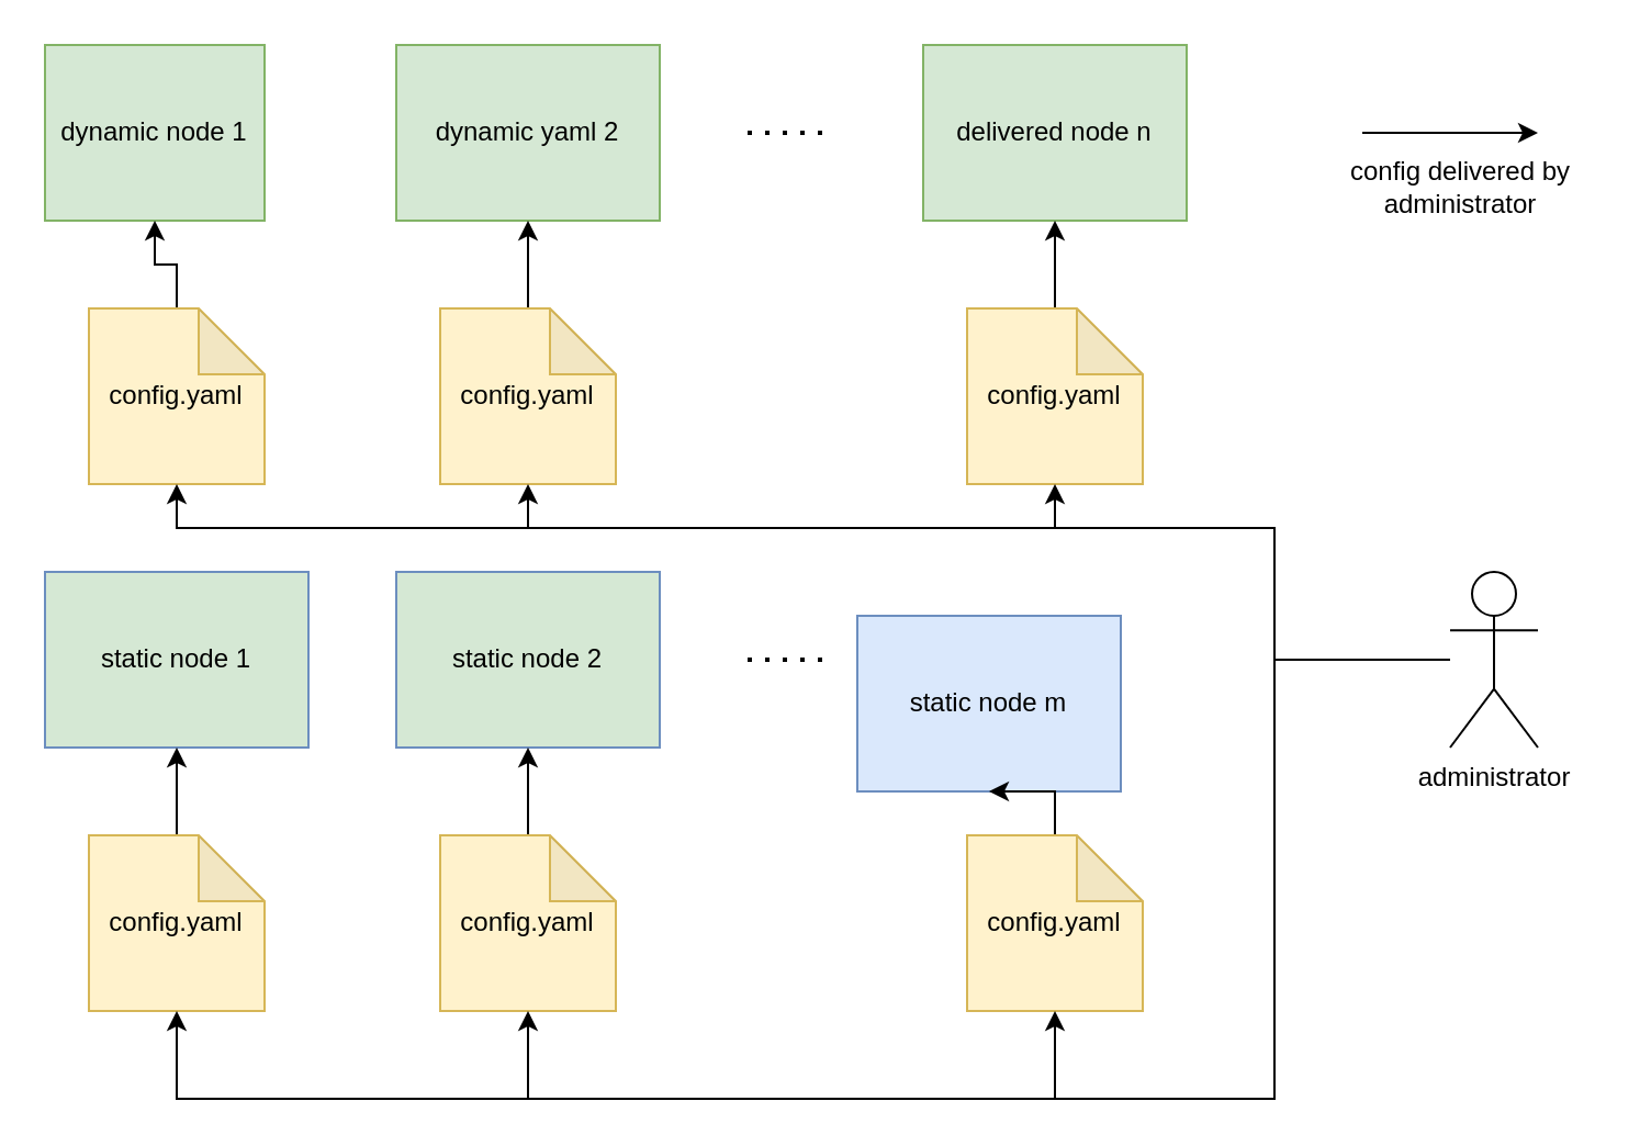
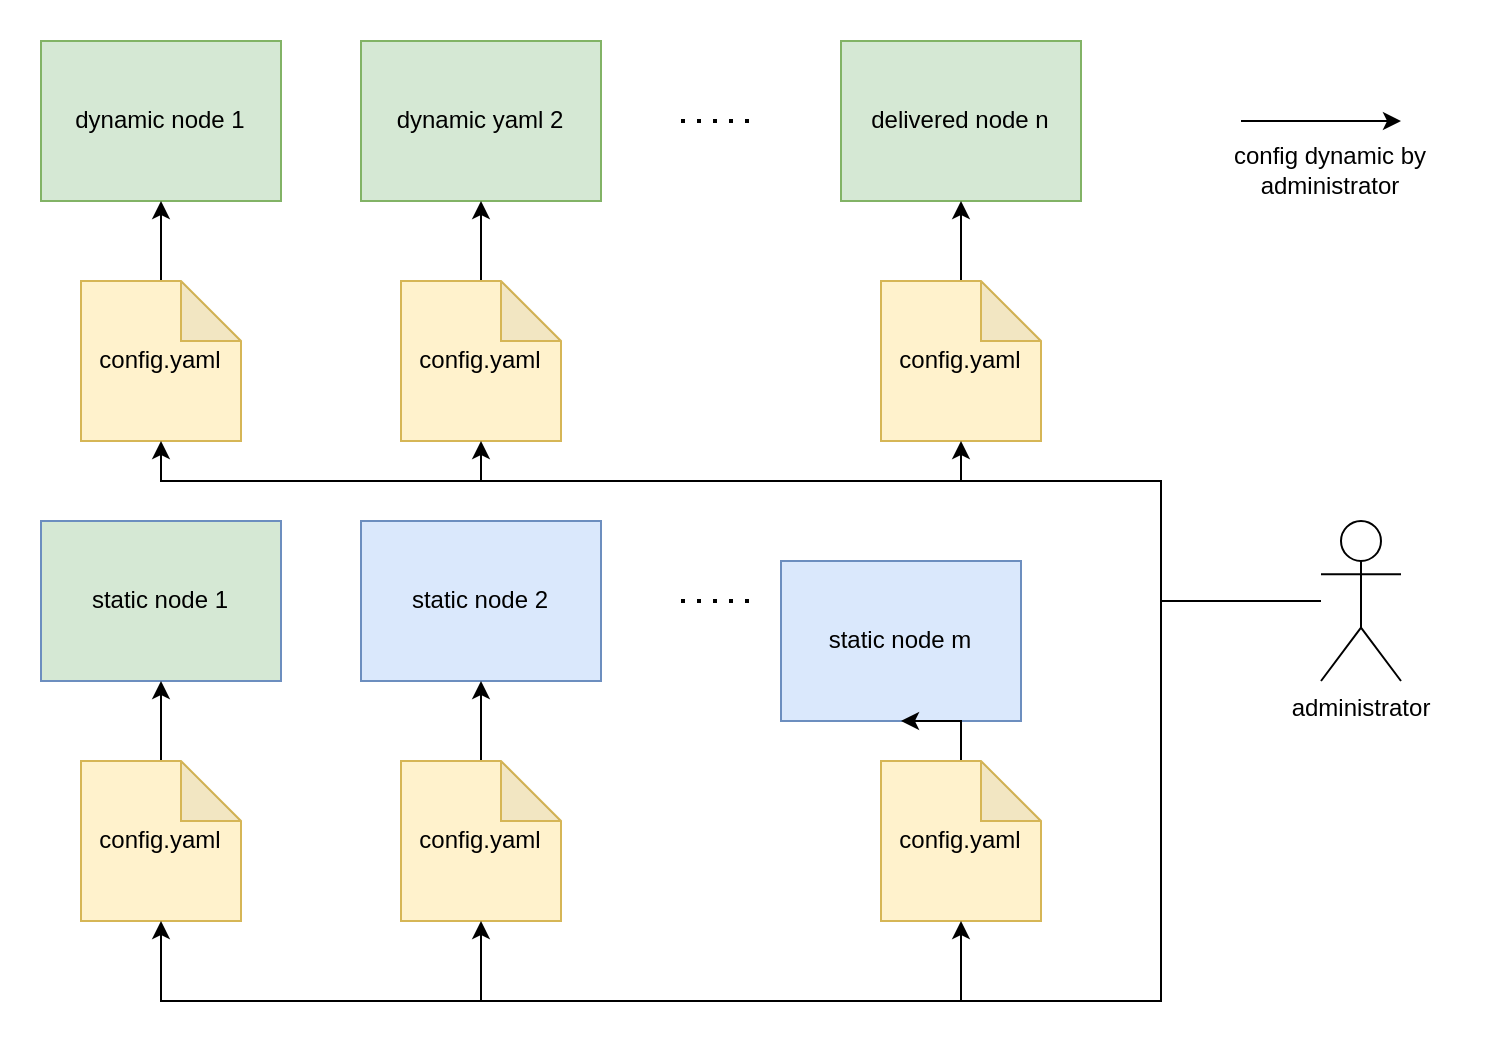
  <mxCell id="0" />
  <mxCell id="1" parent="0" />
- <mxCell id="2" value="dynamic node 1" style="rounded=0;whiteSpace=wrap;html=1;fillColor=#d5e8d4;strokeColor=#82b366;" parent="1" vertex="1"><mxGeometry x="20" y="20" width="100" height="80" as="geometry" /></mxCell>
+ <mxCell id="2" value="dynamic node 1" style="rounded=0;whiteSpace=wrap;html=1;fillColor=#d5e8d4;strokeColor=#82b366;" parent="1" vertex="1"><mxGeometry x="20" y="20" width="120" height="80" as="geometry" /></mxCell>
  <mxCell id="3" value="dynamic yaml 2" style="rounded=0;whiteSpace=wrap;html=1;fillColor=#d5e8d4;strokeColor=#82b366;" parent="1" vertex="1"><mxGeometry x="180" y="20" width="120" height="80" as="geometry" /></mxCell>
  <mxCell id="4" value="delivered node n" style="rounded=0;whiteSpace=wrap;html=1;fillColor=#d5e8d4;strokeColor=#82b366;" parent="1" vertex="1"><mxGeometry x="420" y="20" width="120" height="80" as="geometry" /></mxCell>
  <mxCell id="5" value="" style="endArrow=none;dashed=1;html=1;dashPattern=1 3;strokeWidth=2;rounded=0;" parent="1" edge="1"><mxGeometry width="50" height="50" relative="1" as="geometry"><mxPoint x="340" y="60" as="sourcePoint" /><mxPoint x="380" y="60" as="targetPoint" /></mxGeometry></mxCell>
  <mxCell id="6" value="static node 1" style="rounded=0;whiteSpace=wrap;html=1;fillColor=#d5e8d4;strokeColor=#6c8ebf;" parent="1" vertex="1"><mxGeometry x="20" y="260" width="120" height="80" as="geometry" /></mxCell>
- <mxCell id="7" value="static node 2" style="rounded=0;whiteSpace=wrap;html=1;fillColor=#d5e8d4;strokeColor=#6c8ebf;" parent="1" vertex="1"><mxGeometry x="180" y="260" width="120" height="80" as="geometry" /></mxCell>
+ <mxCell id="7" value="static node 2" style="rounded=0;whiteSpace=wrap;html=1;fillColor=#dae8fc;strokeColor=#6c8ebf;" parent="1" vertex="1"><mxGeometry x="180" y="260" width="120" height="80" as="geometry" /></mxCell>
  <mxCell id="8" value="static node m" style="rounded=0;whiteSpace=wrap;html=1;fillColor=#dae8fc;strokeColor=#6c8ebf;" parent="1" vertex="1"><mxGeometry x="390" y="280" width="120" height="80" as="geometry" /></mxCell>
  <mxCell id="9" value="" style="endArrow=none;dashed=1;html=1;dashPattern=1 3;strokeWidth=2;rounded=0;" parent="1" edge="1"><mxGeometry width="50" height="50" relative="1" as="geometry"><mxPoint x="340" y="300" as="sourcePoint" /><mxPoint x="380" y="300" as="targetPoint" /></mxGeometry></mxCell>
  <mxCell id="10" style="edgeStyle=orthogonalEdgeStyle;rounded=0;orthogonalLoop=1;jettySize=auto;html=1;" parent="1" source="11" target="6" edge="1"><mxGeometry relative="1" as="geometry" /></mxCell>
  <mxCell id="11" value="config.yaml" style="shape=note;whiteSpace=wrap;html=1;backgroundOutline=1;darkOpacity=0.05;fillColor=#fff2cc;strokeColor=#d6b656;" parent="1" vertex="1"><mxGeometry x="40" y="380" width="80" height="80" as="geometry" /></mxCell>
  <mxCell id="12" style="edgeStyle=orthogonalEdgeStyle;rounded=0;orthogonalLoop=1;jettySize=auto;html=1;" parent="1" source="13" target="7" edge="1"><mxGeometry relative="1" as="geometry" /></mxCell>
  <mxCell id="13" value="config.yaml" style="shape=note;whiteSpace=wrap;html=1;backgroundOutline=1;darkOpacity=0.05;fillColor=#fff2cc;strokeColor=#d6b656;" parent="1" vertex="1"><mxGeometry x="200" y="380" width="80" height="80" as="geometry" /></mxCell>
  <mxCell id="14" style="edgeStyle=orthogonalEdgeStyle;rounded=0;orthogonalLoop=1;jettySize=auto;html=1;" parent="1" source="15" target="8" edge="1"><mxGeometry relative="1" as="geometry" /></mxCell>
  <mxCell id="15" value="config.yaml" style="shape=note;whiteSpace=wrap;html=1;backgroundOutline=1;darkOpacity=0.05;fillColor=#fff2cc;strokeColor=#d6b656;" parent="1" vertex="1"><mxGeometry x="440" y="380" width="80" height="80" as="geometry" /></mxCell>
  <mxCell id="16" style="edgeStyle=orthogonalEdgeStyle;rounded=0;orthogonalLoop=1;jettySize=auto;html=1;" parent="1" source="17" target="2" edge="1"><mxGeometry relative="1" as="geometry" /></mxCell>
  <mxCell id="17" value="config.yaml" style="shape=note;whiteSpace=wrap;html=1;backgroundOutline=1;darkOpacity=0.05;fillColor=#fff2cc;strokeColor=#d6b656;" parent="1" vertex="1"><mxGeometry x="40" y="140" width="80" height="80" as="geometry" /></mxCell>
  <mxCell id="18" style="edgeStyle=orthogonalEdgeStyle;rounded=0;orthogonalLoop=1;jettySize=auto;html=1;" parent="1" source="19" target="3" edge="1"><mxGeometry relative="1" as="geometry" /></mxCell>
  <mxCell id="19" value="config.yaml" style="shape=note;whiteSpace=wrap;html=1;backgroundOutline=1;darkOpacity=0.05;fillColor=#fff2cc;strokeColor=#d6b656;" parent="1" vertex="1"><mxGeometry x="200" y="140" width="80" height="80" as="geometry" /></mxCell>
  <mxCell id="20" style="edgeStyle=orthogonalEdgeStyle;rounded=0;orthogonalLoop=1;jettySize=auto;html=1;" parent="1" source="21" target="4" edge="1"><mxGeometry relative="1" as="geometry" /></mxCell>
  <mxCell id="21" value="config.yaml" style="shape=note;whiteSpace=wrap;html=1;backgroundOutline=1;darkOpacity=0.05;fillColor=#fff2cc;strokeColor=#d6b656;" parent="1" vertex="1"><mxGeometry x="440" y="140" width="80" height="80" as="geometry" /></mxCell>
  <mxCell id="22" style="edgeStyle=orthogonalEdgeStyle;rounded=0;orthogonalLoop=1;jettySize=auto;html=1;entryX=0.5;entryY=1;entryDx=0;entryDy=0;entryPerimeter=0;" parent="1" source="28" target="21" edge="1"><mxGeometry relative="1" as="geometry"><mxPoint x="580" y="240" as="targetPoint" /><Array as="points"><mxPoint x="580" y="300" /><mxPoint x="580" y="240" /><mxPoint x="480" y="240" /></Array></mxGeometry></mxCell>
  <mxCell id="23" style="edgeStyle=orthogonalEdgeStyle;rounded=0;orthogonalLoop=1;jettySize=auto;html=1;" parent="1" source="28" target="19" edge="1"><mxGeometry relative="1" as="geometry"><Array as="points"><mxPoint x="580" y="300" /><mxPoint x="580" y="240" /><mxPoint x="240" y="240" /></Array></mxGeometry></mxCell>
  <mxCell id="24" style="edgeStyle=orthogonalEdgeStyle;rounded=0;orthogonalLoop=1;jettySize=auto;html=1;" parent="1" source="28" target="17" edge="1"><mxGeometry relative="1" as="geometry"><Array as="points"><mxPoint x="580" y="300" /><mxPoint x="580" y="240" /><mxPoint x="80" y="240" /></Array></mxGeometry></mxCell>
  <mxCell id="25" style="edgeStyle=orthogonalEdgeStyle;rounded=0;orthogonalLoop=1;jettySize=auto;html=1;" parent="1" source="28" target="15" edge="1"><mxGeometry relative="1" as="geometry"><Array as="points"><mxPoint x="580" y="300" /><mxPoint x="580" y="500" /><mxPoint x="480" y="500" /></Array></mxGeometry></mxCell>
  <mxCell id="26" style="edgeStyle=orthogonalEdgeStyle;rounded=0;orthogonalLoop=1;jettySize=auto;html=1;" parent="1" source="28" target="13" edge="1"><mxGeometry relative="1" as="geometry"><Array as="points"><mxPoint x="580" y="300" /><mxPoint x="580" y="500" /><mxPoint x="240" y="500" /></Array></mxGeometry></mxCell>
  <mxCell id="27" style="edgeStyle=orthogonalEdgeStyle;rounded=0;orthogonalLoop=1;jettySize=auto;html=1;" parent="1" source="28" target="11" edge="1"><mxGeometry relative="1" as="geometry"><Array as="points"><mxPoint x="580" y="300" /><mxPoint x="580" y="500" /><mxPoint x="80" y="500" /></Array></mxGeometry></mxCell>
  <mxCell id="28" value="administrator" style="shape=umlActor;verticalLabelPosition=bottom;verticalAlign=top;html=1;outlineConnect=0;" parent="1" vertex="1"><mxGeometry x="660" y="260" width="40" height="80" as="geometry" /></mxCell>
  <mxCell id="29" value="" style="endArrow=classic;html=1;rounded=0;" parent="1" edge="1"><mxGeometry width="50" height="50" relative="1" as="geometry"><mxPoint x="620" y="60" as="sourcePoint" /><mxPoint x="700" y="60" as="targetPoint" /></mxGeometry></mxCell>
- <mxCell id="30" value="config delivered by administrator" style="text;html=1;strokeColor=none;fillColor=none;align=center;verticalAlign=middle;whiteSpace=wrap;rounded=0;" parent="1" vertex="1"><mxGeometry x="600" y="70" width="130" height="30" as="geometry" /></mxCell>
+ <mxCell id="30" value="config dynamic by administrator" style="text;html=1;strokeColor=none;fillColor=none;align=center;verticalAlign=middle;whiteSpace=wrap;rounded=0;" parent="1" vertex="1"><mxGeometry x="600" y="70" width="130" height="30" as="geometry" /></mxCell>
